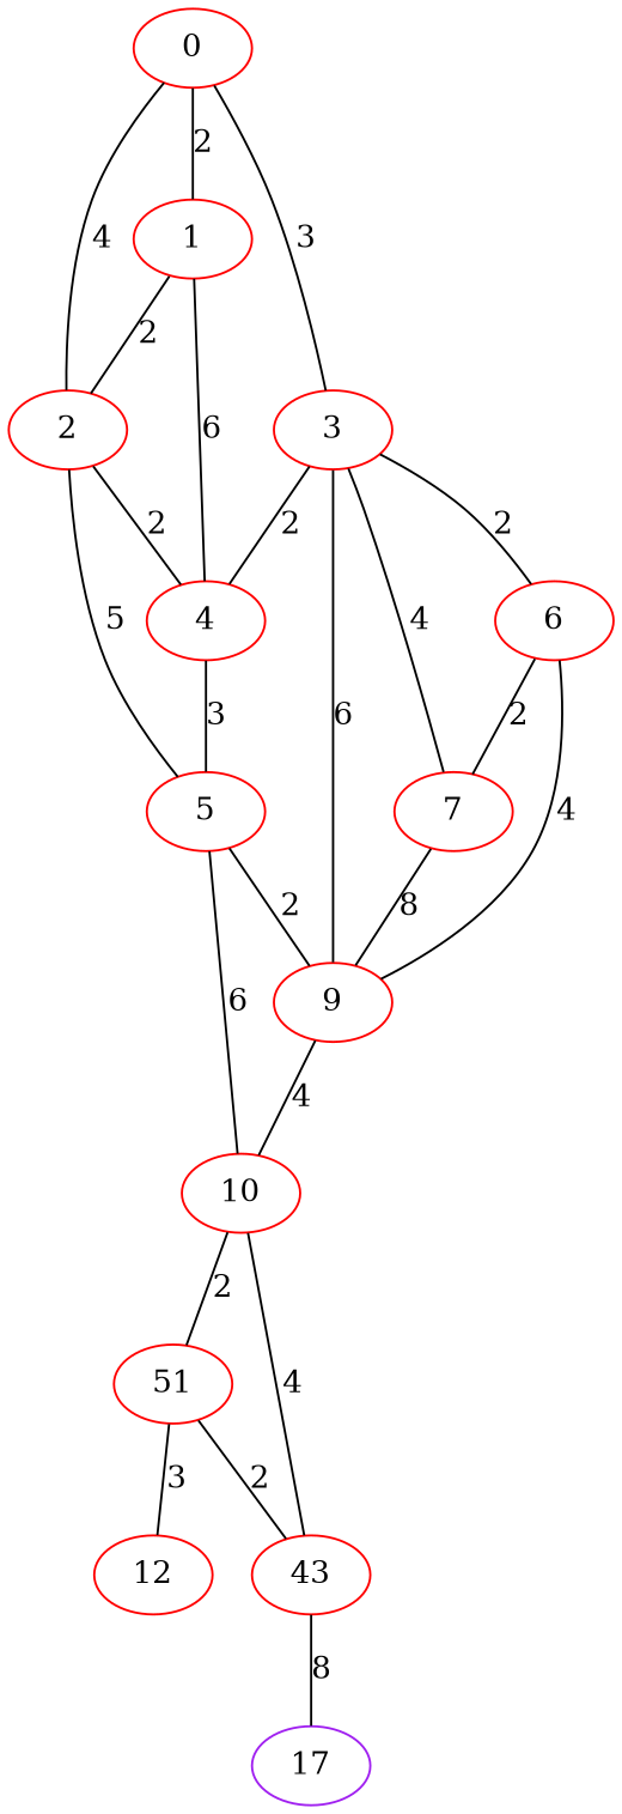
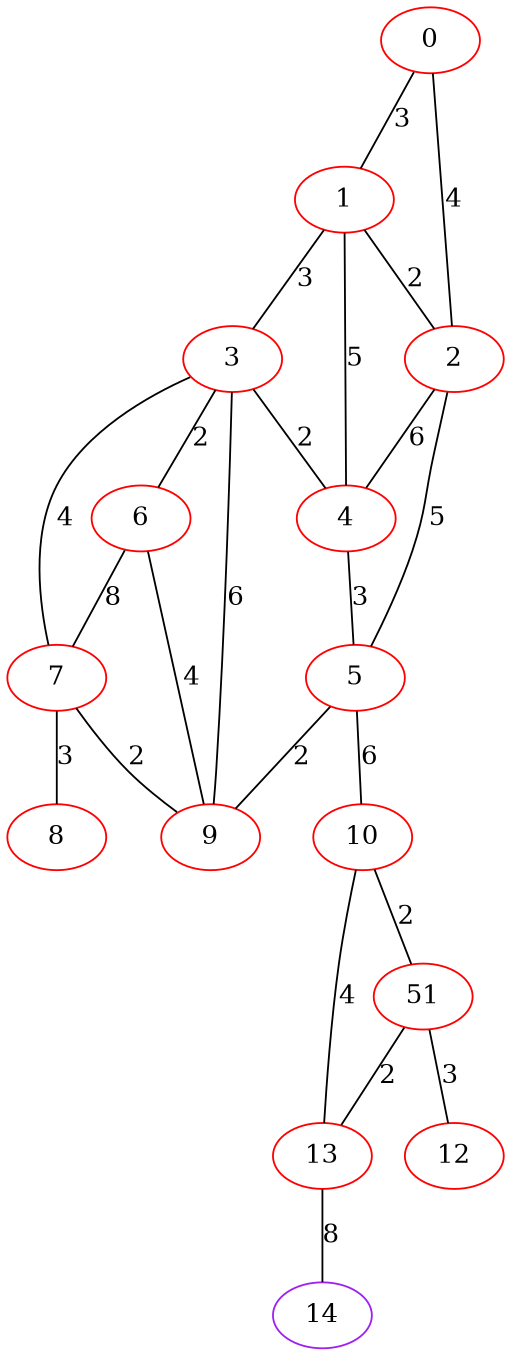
  graph {
    node [color=red weight=1]
    0
    1
    2
    3
    4
    5
    6
    7
    9
    10
+   8
    n12 [label=51]
-   13 [label=43]
+   13
    12
-   14 [color=purple weight=4 label=17]
-   0 -- 1 [label=2]
+   14 [color=purple weight=4]
+   0 -- 1 [label=3]
    0 -- 2 [label=4]
    1 -- 2 [label=2]
-   0 -- 3 [label=3]
-   1 -- 4 [label=6]
-   2 -- 4 [label=2]
+   1 -- 3 [label=3]
+   1 -- 4 [label=5]
+   2 -- 4 [label=6]
    2 -- 5 [label=5]
    3 -- 4 [label=2]
    3 -- 6 [label=2]
    3 -- 7 [label=4]
    3 -- 9 [label=6]
    4 -- 5 [label=3]
    5 -- 9 [label=2]
    5 -- 10 [label=6]
-   6 -- 7 [label=2]
+   6 -- 7 [label=8]
    6 -- 9 [label=4]
-   7 -- 9 [label=8]
-   9 -- 10 [label=4]
+   7 -- 9 [label=2]
+   7 -- 8 [label=3]
    10 -- n12 [label=2]
    10 -- 13 [label=4]
    n12 -- 13 [label=2]
    n12 -- 12 [label=3]
    13 -- 14 [label=8]
  }
